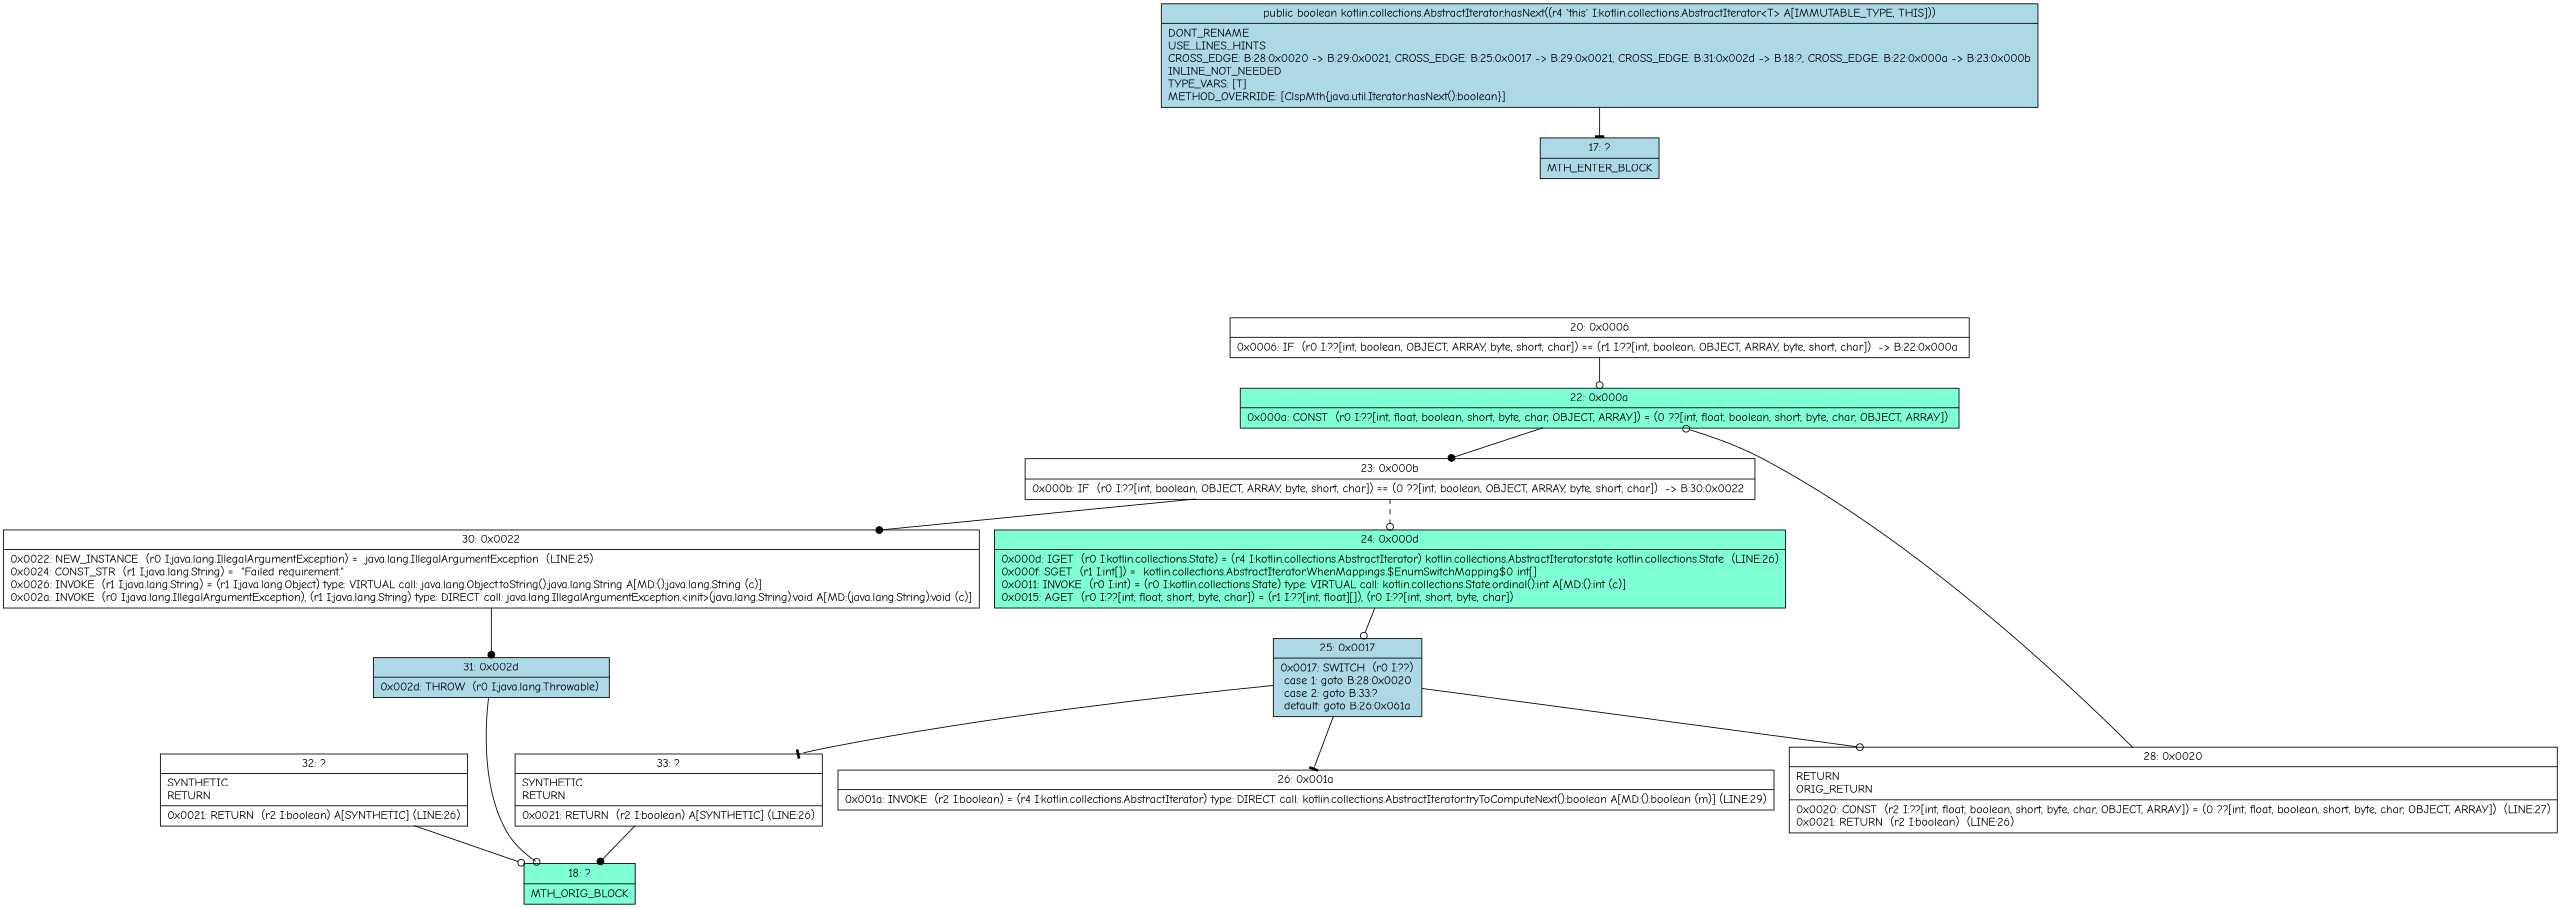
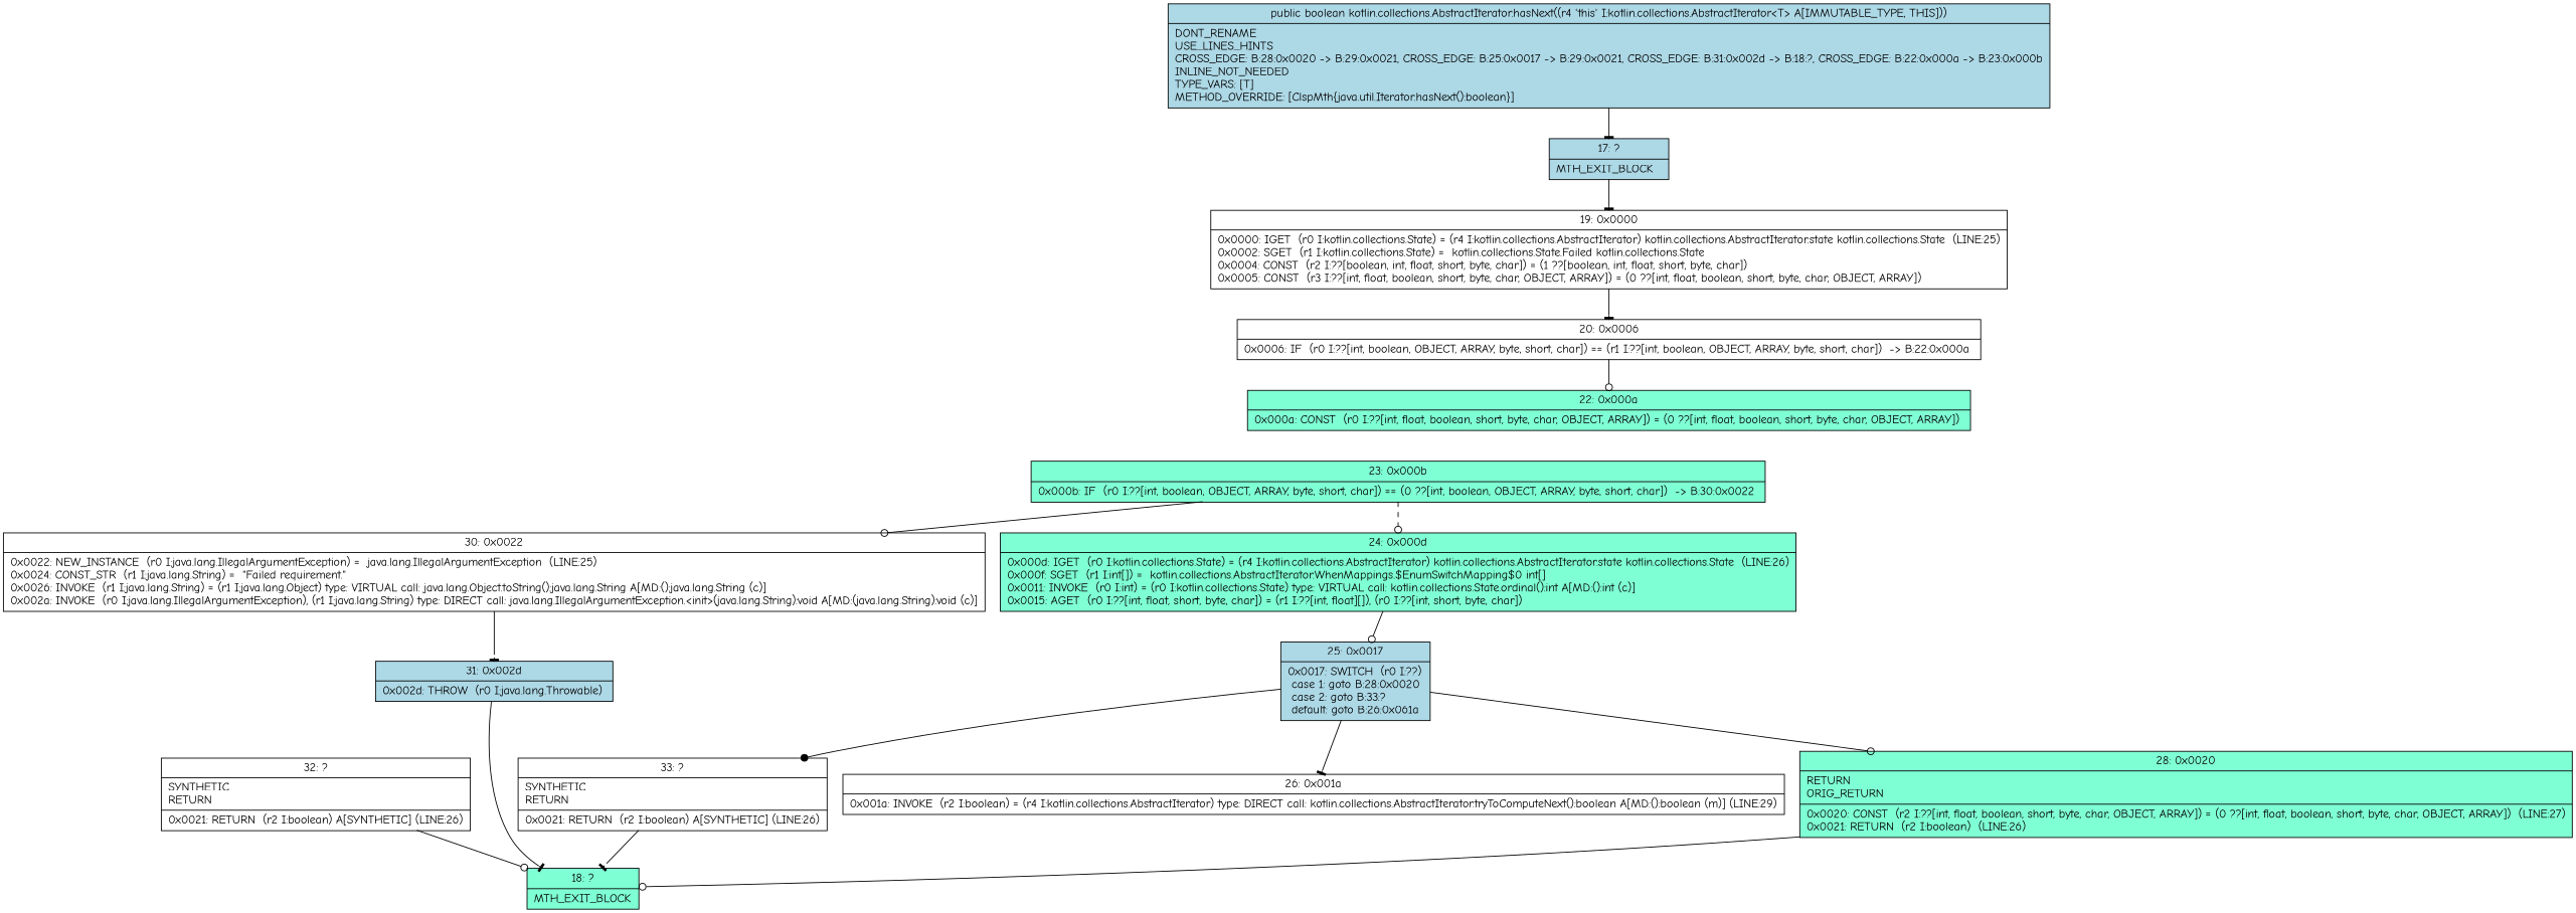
  digraph {
    fontname="Comic Neue"
    node [fillcolor=white fontname="Comic Neue" shape=record style=filled]
    edge [arrowhead=odot fontname="Comic Neue"]
-   n1 [fillcolor=lightblue label="{17\:\ ?|MTH_ENTER_BLOCK\l}"]
+   n1 [fillcolor=lightblue label="{17\:\ ?|MTH_EXIT_BLOCK\l}"]
+   n2 [label="{19\:\ 0x0000|0x0000: IGET  (r0 I:kotlin.collections.State) = (r4 I:kotlin.collections.AbstractIterator) kotlin.collections.AbstractIterator.state kotlin.collections.State  (LINE:25)\l0x0002: SGET  (r1 I:kotlin.collections.State) =  kotlin.collections.State.Failed kotlin.collections.State \l0x0004: CONST  (r2 I:??[boolean, int, float, short, byte, char]) = (1 ??[boolean, int, float, short, byte, char]) \l0x0005: CONST  (r3 I:??[int, float, boolean, short, byte, char, OBJECT, ARRAY]) = (0 ??[int, float, boolean, short, byte, char, OBJECT, ARRAY]) \l}"]
    n3 [label="{20\:\ 0x0006|0x0006: IF  (r0 I:??[int, boolean, OBJECT, ARRAY, byte, short, char]) == (r1 I:??[int, boolean, OBJECT, ARRAY, byte, short, char])  \-\> B:22:0x000a \l}"]
    n4 [fillcolor=aquamarine label="{22\:\ 0x000a|0x000a: CONST  (r0 I:??[int, float, boolean, short, byte, char, OBJECT, ARRAY]) = (0 ??[int, float, boolean, short, byte, char, OBJECT, ARRAY]) \l}"]
-   n5 [label="{23\:\ 0x000b|0x000b: IF  (r0 I:??[int, boolean, OBJECT, ARRAY, byte, short, char]) == (0 ??[int, boolean, OBJECT, ARRAY, byte, short, char])  \-\> B:30:0x0022 \l}"]
+   n5 [fillcolor=aquamarine label="{23\:\ 0x000b|0x000b: IF  (r0 I:??[int, boolean, OBJECT, ARRAY, byte, short, char]) == (0 ??[int, boolean, OBJECT, ARRAY, byte, short, char])  \-\> B:30:0x0022 \l}"]
    n6 [fillcolor=aquamarine label="{24\:\ 0x000d|0x000d: IGET  (r0 I:kotlin.collections.State) = (r4 I:kotlin.collections.AbstractIterator) kotlin.collections.AbstractIterator.state kotlin.collections.State  (LINE:26)\l0x000f: SGET  (r1 I:int[]) =  kotlin.collections.AbstractIterator.WhenMappings.$EnumSwitchMapping$0 int[] \l0x0011: INVOKE  (r0 I:int) = (r0 I:kotlin.collections.State) type: VIRTUAL call: kotlin.collections.State.ordinal():int A[MD:():int (c)]\l0x0015: AGET  (r0 I:??[int, float, short, byte, char]) = (r1 I:??[int, float][]), (r0 I:??[int, short, byte, char]) \l}"]
    n7 [label="{30\:\ 0x0022|0x0022: NEW_INSTANCE  (r0 I:java.lang.IllegalArgumentException) =  java.lang.IllegalArgumentException  (LINE:25)\l0x0024: CONST_STR  (r1 I:java.lang.String) =  \"Failed requirement.\" \l0x0026: INVOKE  (r1 I:java.lang.String) = (r1 I:java.lang.Object) type: VIRTUAL call: java.lang.Object.toString():java.lang.String A[MD:():java.lang.String (c)]\l0x002a: INVOKE  (r0 I:java.lang.IllegalArgumentException), (r1 I:java.lang.String) type: DIRECT call: java.lang.IllegalArgumentException.\<init\>(java.lang.String):void A[MD:(java.lang.String):void (c)]\l}"]
    n8 [fillcolor=lightblue label="{25\:\ 0x0017|0x0017: SWITCH  (r0 I:??)\l case 1: goto B:28:0x0020\l case 2: goto B:33:?\l default: goto B:26:0x061a \l}"]
    n9 [fillcolor=lightblue label="{31\:\ 0x002d|0x002d: THROW  (r0 I:java.lang.Throwable) \l}"]
    n10 [label="{26\:\ 0x001a|0x001a: INVOKE  (r2 I:boolean) = (r4 I:kotlin.collections.AbstractIterator) type: DIRECT call: kotlin.collections.AbstractIterator.tryToComputeNext():boolean A[MD:():boolean (m)] (LINE:29)\l}"]
-   n11 [label="{28\:\ 0x0020|RETURN\lORIG_RETURN\l|0x0020: CONST  (r2 I:??[int, float, boolean, short, byte, char, OBJECT, ARRAY]) = (0 ??[int, float, boolean, short, byte, char, OBJECT, ARRAY])  (LINE:27)\l0x0021: RETURN  (r2 I:boolean)  (LINE:26)\l}"]
+   n11 [fillcolor=aquamarine label="{28\:\ 0x0020|RETURN\lORIG_RETURN\l|0x0020: CONST  (r2 I:??[int, float, boolean, short, byte, char, OBJECT, ARRAY]) = (0 ??[int, float, boolean, short, byte, char, OBJECT, ARRAY])  (LINE:27)\l0x0021: RETURN  (r2 I:boolean)  (LINE:26)\l}"]
    n12 [label="{33\:\ ?|SYNTHETIC\lRETURN\l|0x0021: RETURN  (r2 I:boolean) A[SYNTHETIC] (LINE:26)\l}"]
-   n13 [fillcolor=aquamarine label="{18\:\ ?|MTH_ORIG_BLOCK\l}"]
+   n13 [fillcolor=aquamarine label="{18\:\ ?|MTH_EXIT_BLOCK\l}"]
    n14 [label="{32\:\ ?|SYNTHETIC\lRETURN\l|0x0021: RETURN  (r2 I:boolean) A[SYNTHETIC] (LINE:26)\l}"]
    n15 [fillcolor=lightblue label="{public boolean kotlin.collections.AbstractIterator.hasNext((r4 'this' I:kotlin.collections.AbstractIterator\<T\> A[IMMUTABLE_TYPE, THIS]))  | DONT_RENAME\lUSE_LINES_HINTS\lCROSS_EDGE: B:28:0x0020 \-\> B:29:0x0021, CROSS_EDGE: B:25:0x0017 \-\> B:29:0x0021, CROSS_EDGE: B:31:0x002d \-\> B:18:?, CROSS_EDGE: B:22:0x000a \-\> B:23:0x000b\lINLINE_NOT_NEEDED\lTYPE_VARS: [T]\lMETHOD_OVERRIDE: [ClspMth\{java.util.Iterator.hasNext():boolean\}]\l}"]
+   n1 -> n2 [arrowhead=tee]
+   n2 -> n3 [arrowhead=tee]
    n3 -> n4
-   n4 -> n5 [arrowhead=dot]
    n5 -> n6 [style=dashed]
-   n5 -> n7 [arrowhead=dot]
+   n5 -> n7
    n6 -> n8
-   n7 -> n9 [arrowhead=dot]
+   n7 -> n9 [arrowhead=tee]
    n8 -> n10 [arrowhead=tee]
    n8 -> n11
-   n8 -> n12 [arrowhead=tee]
-   n9 -> n13
-   n11 -> n4
-   n12 -> n13 [arrowhead=dot]
+   n8 -> n12 [arrowhead=dot]
+   n9 -> n13 [arrowhead=tee]
+   n11 -> n13
+   n12 -> n13 [arrowhead=tee]
    n14 -> n13
    n15 -> n1 [arrowhead=tee]
  }
